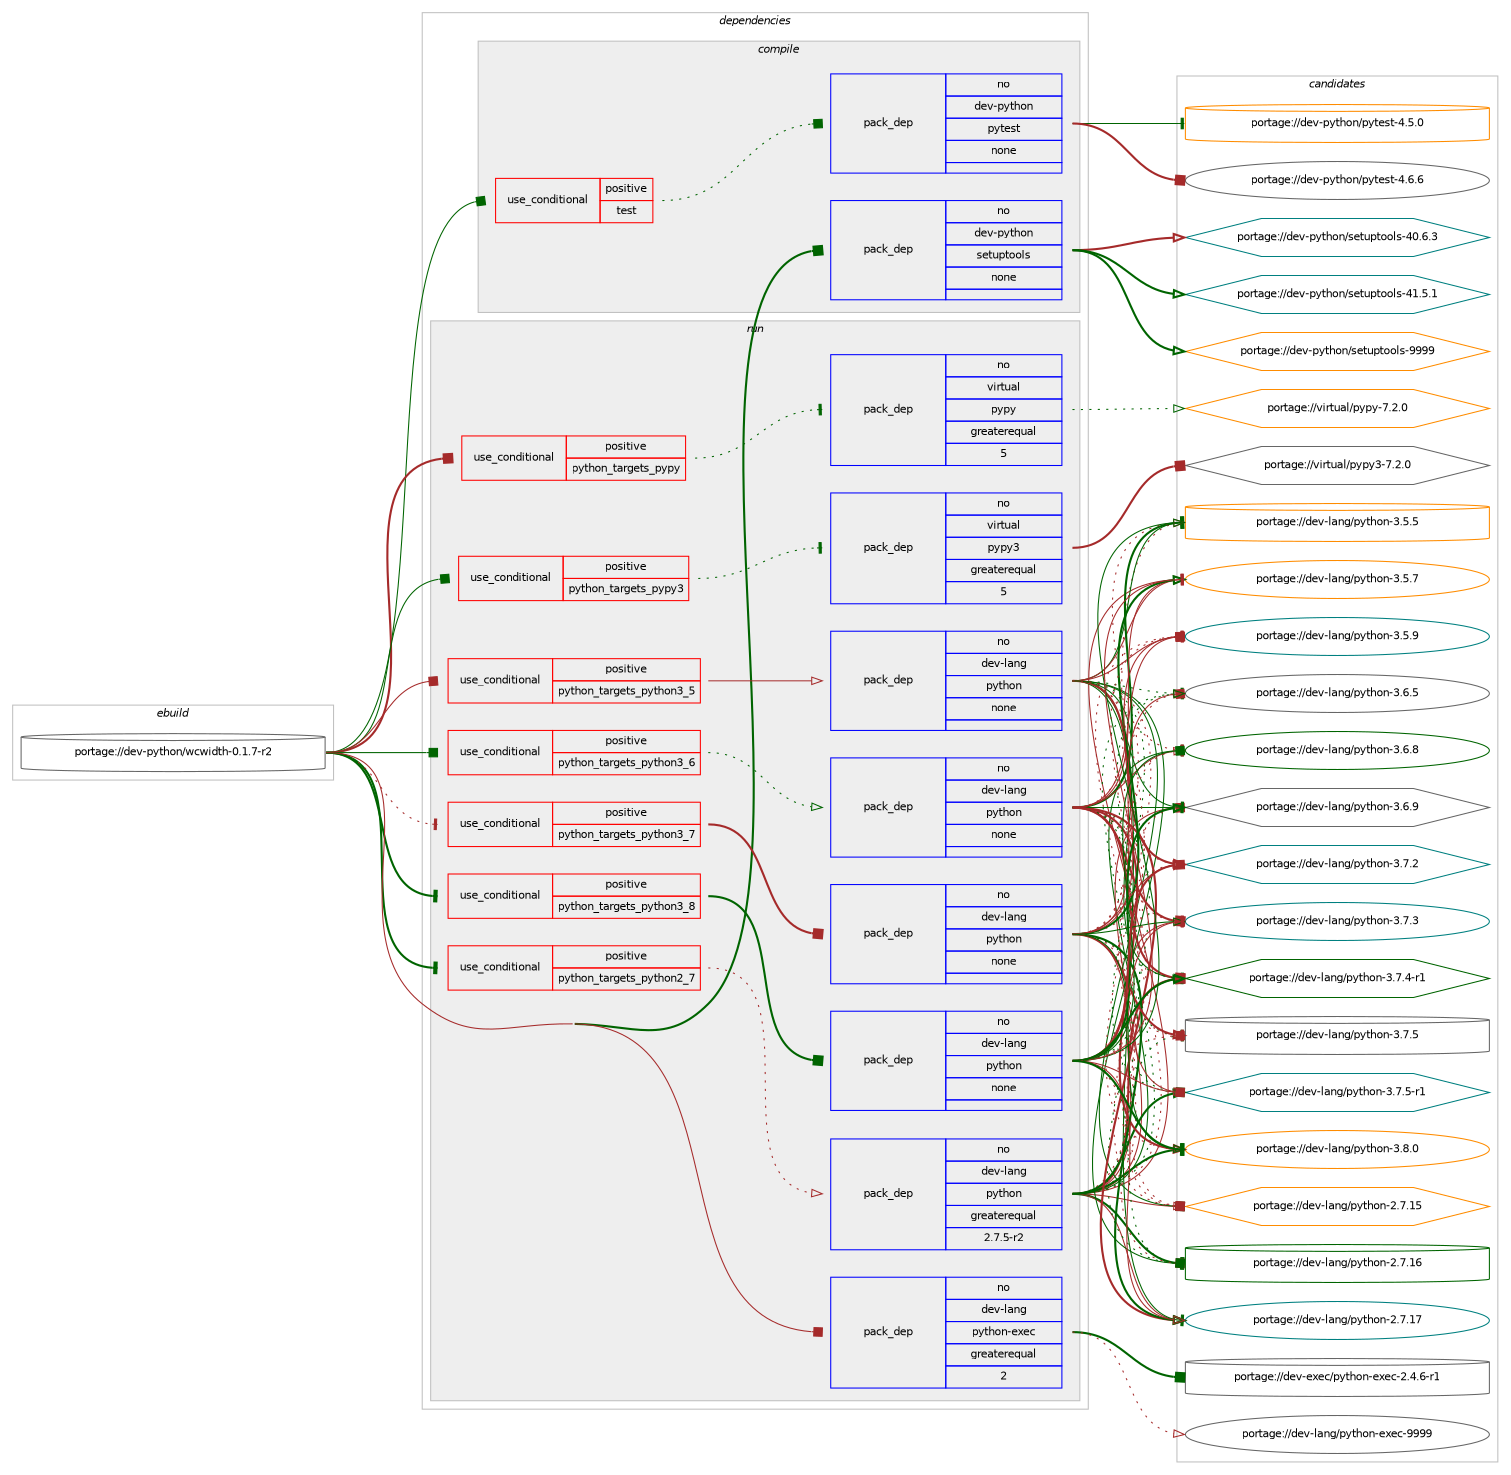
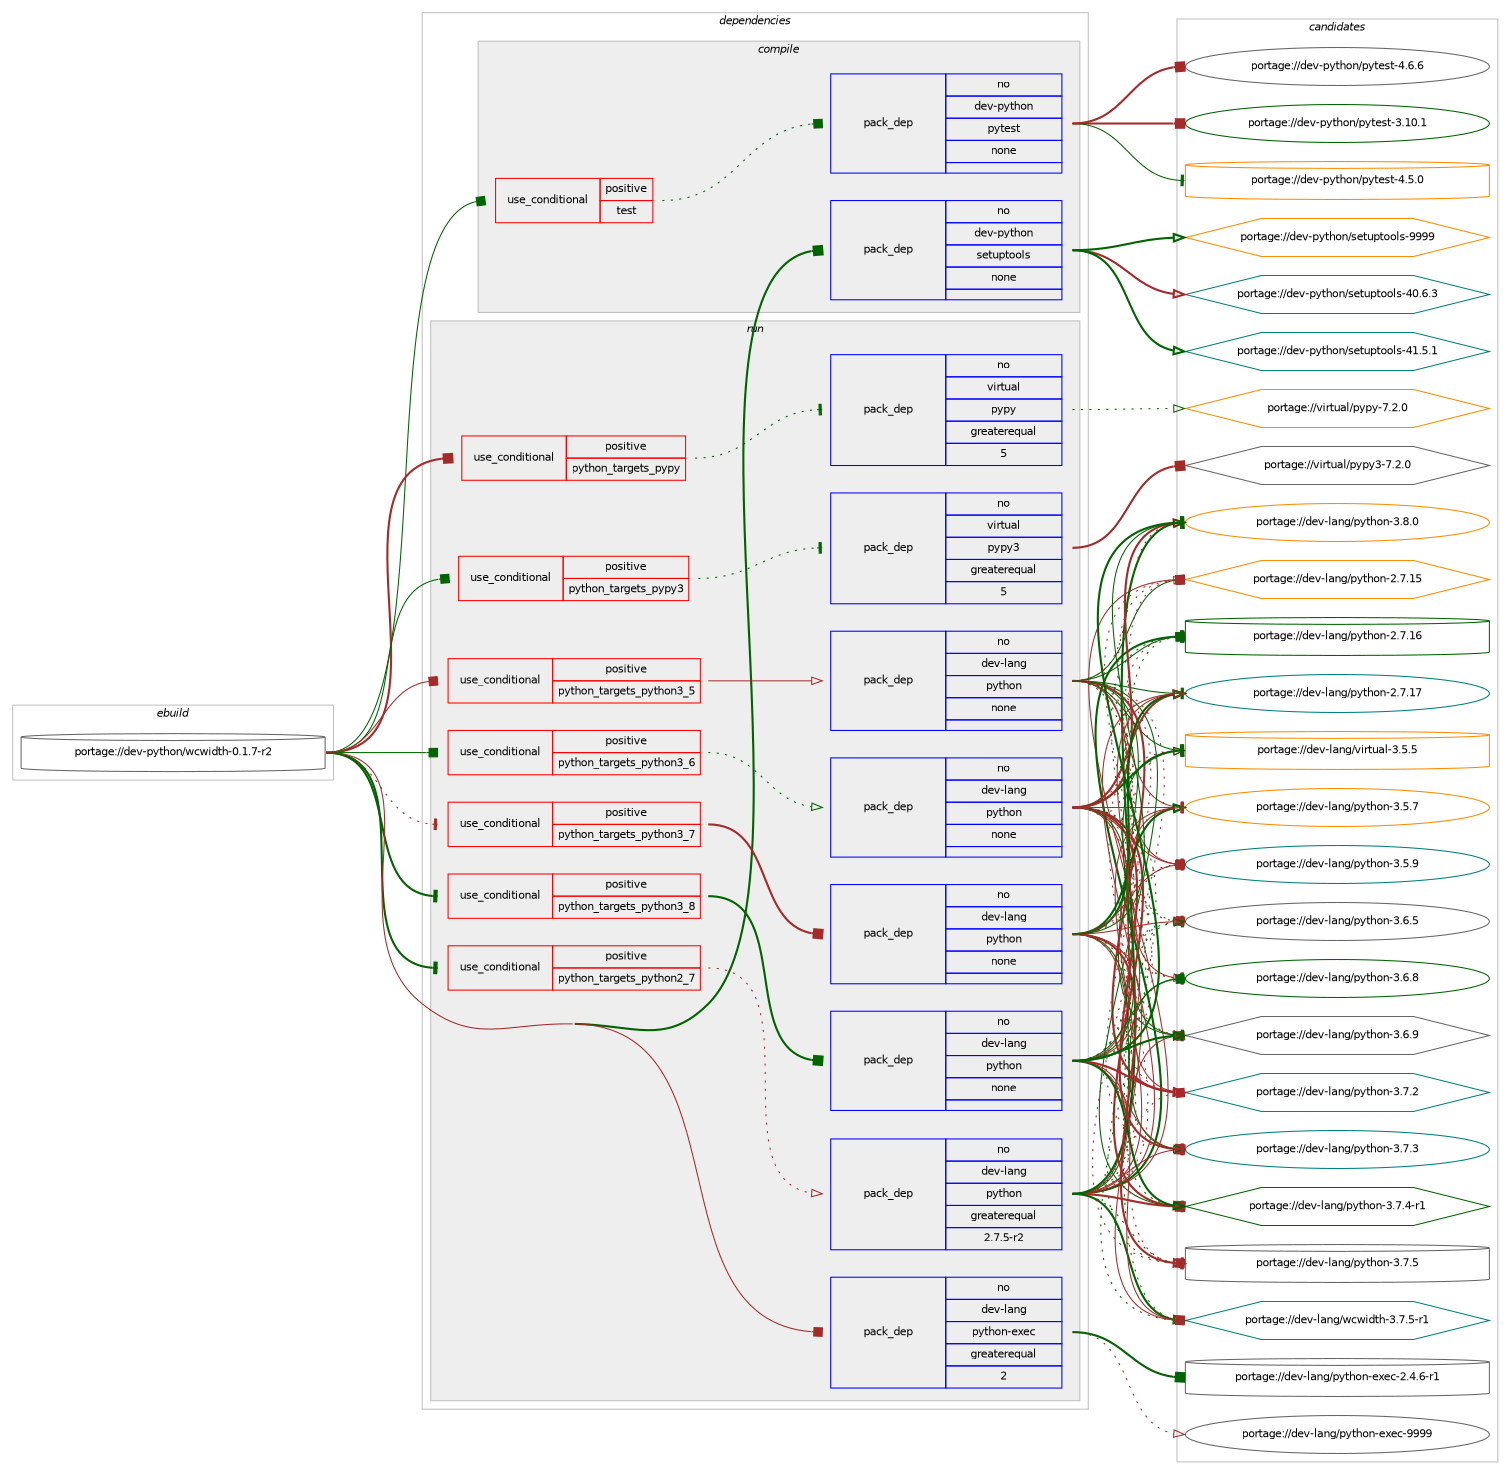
  digraph {
    compound=true
    concentrate=true
    fontname=Helvetica
    fontsize=10
    newrank=true
    rankdir=LR
    ranksep=1.5
    node [color=blue fontname=Helvetica fontsize=10 shape=none]
    edge [arrowhead=onormal color=brown headport=w style=solid tailport=e weight=100]
    n1 [color=gray40 label="portage://dev-python/wcwidth-0.1.7-r2" shape=cylinder width=4]
    n2 [label=<<TABLE BORDER="0" CELLBORDER="1" CELLSPACING="0" CELLPADDING="4" WIDTH="220"><TR><TD ROWSPAN="6" CELLPADDING="30">pack_dep</TD></TR><TR><TD WIDTH="110">no</TD></TR><TR><TD>dev-python</TD></TR><TR><TD>pytest</TD></TR><TR><TD>none</TD></TR><TR><TD></TD></TR></TABLE>>]
    n3 [color=red label=<<TABLE BORDER="0" CELLBORDER="1" CELLSPACING="0" CELLPADDING="4"><TR><TD ROWSPAN="3" CELLPADDING="10">use_conditional</TD></TR><TR><TD>positive</TD></TR><TR><TD>test</TD></TR></TABLE>>]
    n4 [label=<<TABLE BORDER="0" CELLBORDER="1" CELLSPACING="0" CELLPADDING="4" WIDTH="220"><TR><TD ROWSPAN="6" CELLPADDING="30">pack_dep</TD></TR><TR><TD WIDTH="110">no</TD></TR><TR><TD>dev-python</TD></TR><TR><TD>setuptools</TD></TR><TR><TD>none</TD></TR><TR><TD></TD></TR></TABLE>>]
    n5 [label=<<TABLE BORDER="0" CELLBORDER="1" CELLSPACING="0" CELLPADDING="4" WIDTH="220"><TR><TD ROWSPAN="6" CELLPADDING="30">pack_dep</TD></TR><TR><TD WIDTH="110">no</TD></TR><TR><TD>virtual</TD></TR><TR><TD>pypy</TD></TR><TR><TD>greaterequal</TD></TR><TR><TD>5</TD></TR></TABLE>>]
    n6 [color=red label=<<TABLE BORDER="0" CELLBORDER="1" CELLSPACING="0" CELLPADDING="4"><TR><TD ROWSPAN="3" CELLPADDING="10">use_conditional</TD></TR><TR><TD>positive</TD></TR><TR><TD>python_targets_pypy</TD></TR></TABLE>>]
    n7 [label=<<TABLE BORDER="0" CELLBORDER="1" CELLSPACING="0" CELLPADDING="4" WIDTH="220"><TR><TD ROWSPAN="6" CELLPADDING="30">pack_dep</TD></TR><TR><TD WIDTH="110">no</TD></TR><TR><TD>virtual</TD></TR><TR><TD>pypy3</TD></TR><TR><TD>greaterequal</TD></TR><TR><TD>5</TD></TR></TABLE>>]
    n8 [color=red label=<<TABLE BORDER="0" CELLBORDER="1" CELLSPACING="0" CELLPADDING="4"><TR><TD ROWSPAN="3" CELLPADDING="10">use_conditional</TD></TR><TR><TD>positive</TD></TR><TR><TD>python_targets_pypy3</TD></TR></TABLE>>]
    n9 [label=<<TABLE BORDER="0" CELLBORDER="1" CELLSPACING="0" CELLPADDING="4" WIDTH="220"><TR><TD ROWSPAN="6" CELLPADDING="30">pack_dep</TD></TR><TR><TD WIDTH="110">no</TD></TR><TR><TD>dev-lang</TD></TR><TR><TD>python</TD></TR><TR><TD>greaterequal</TD></TR><TR><TD>2.7.5-r2</TD></TR></TABLE>>]
    n10 [color=red label=<<TABLE BORDER="0" CELLBORDER="1" CELLSPACING="0" CELLPADDING="4"><TR><TD ROWSPAN="3" CELLPADDING="10">use_conditional</TD></TR><TR><TD>positive</TD></TR><TR><TD>python_targets_python2_7</TD></TR></TABLE>>]
    n11 [label=<<TABLE BORDER="0" CELLBORDER="1" CELLSPACING="0" CELLPADDING="4" WIDTH="220"><TR><TD ROWSPAN="6" CELLPADDING="30">pack_dep</TD></TR><TR><TD WIDTH="110">no</TD></TR><TR><TD>dev-lang</TD></TR><TR><TD>python</TD></TR><TR><TD>none</TD></TR><TR><TD></TD></TR></TABLE>>]
    n12 [color=red label=<<TABLE BORDER="0" CELLBORDER="1" CELLSPACING="0" CELLPADDING="4"><TR><TD ROWSPAN="3" CELLPADDING="10">use_conditional</TD></TR><TR><TD>positive</TD></TR><TR><TD>python_targets_python3_5</TD></TR></TABLE>>]
    n13 [label=<<TABLE BORDER="0" CELLBORDER="1" CELLSPACING="0" CELLPADDING="4" WIDTH="220"><TR><TD ROWSPAN="6" CELLPADDING="30">pack_dep</TD></TR><TR><TD WIDTH="110">no</TD></TR><TR><TD>dev-lang</TD></TR><TR><TD>python</TD></TR><TR><TD>none</TD></TR><TR><TD></TD></TR></TABLE>>]
    n14 [color=red label=<<TABLE BORDER="0" CELLBORDER="1" CELLSPACING="0" CELLPADDING="4"><TR><TD ROWSPAN="3" CELLPADDING="10">use_conditional</TD></TR><TR><TD>positive</TD></TR><TR><TD>python_targets_python3_6</TD></TR></TABLE>>]
    n15 [label=<<TABLE BORDER="0" CELLBORDER="1" CELLSPACING="0" CELLPADDING="4" WIDTH="220"><TR><TD ROWSPAN="6" CELLPADDING="30">pack_dep</TD></TR><TR><TD WIDTH="110">no</TD></TR><TR><TD>dev-lang</TD></TR><TR><TD>python</TD></TR><TR><TD>none</TD></TR><TR><TD></TD></TR></TABLE>>]
    n16 [color=red label=<<TABLE BORDER="0" CELLBORDER="1" CELLSPACING="0" CELLPADDING="4"><TR><TD ROWSPAN="3" CELLPADDING="10">use_conditional</TD></TR><TR><TD>positive</TD></TR><TR><TD>python_targets_python3_7</TD></TR></TABLE>>]
    n17 [label=<<TABLE BORDER="0" CELLBORDER="1" CELLSPACING="0" CELLPADDING="4" WIDTH="220"><TR><TD ROWSPAN="6" CELLPADDING="30">pack_dep</TD></TR><TR><TD WIDTH="110">no</TD></TR><TR><TD>dev-lang</TD></TR><TR><TD>python</TD></TR><TR><TD>none</TD></TR><TR><TD></TD></TR></TABLE>>]
    n18 [color=red label=<<TABLE BORDER="0" CELLBORDER="1" CELLSPACING="0" CELLPADDING="4"><TR><TD ROWSPAN="3" CELLPADDING="10">use_conditional</TD></TR><TR><TD>positive</TD></TR><TR><TD>python_targets_python3_8</TD></TR></TABLE>>]
    n19 [label=<<TABLE BORDER="0" CELLBORDER="1" CELLSPACING="0" CELLPADDING="4" WIDTH="220"><TR><TD ROWSPAN="6" CELLPADDING="30">pack_dep</TD></TR><TR><TD WIDTH="110">no</TD></TR><TR><TD>dev-lang</TD></TR><TR><TD>python-exec</TD></TR><TR><TD>greaterequal</TD></TR><TR><TD>2</TD></TR></TABLE>>]
+   n20 [color=darkgreen label="portage://dev-python/pytest-3.10.1" shape=ellipse width=4]
    n21 [color=darkorange label="portage://dev-python/pytest-4.5.0" shape=cylinder width=4]
    n22 [color=gray40 label="portage://dev-python/pytest-4.6.6" shape=ellipse width=4]
    n23 [color=teal label="portage://dev-python/setuptools-40.6.3" shape=hexagon width=4]
    n24 [color=teal label="portage://dev-python/setuptools-41.5.1" shape=hexagon width=4]
    n25 [color=darkorange label="portage://dev-python/setuptools-9999" shape=hexagon width=4]
    n26 [color=darkorange label="portage://virtual/pypy-7.2.0" shape=hexagon width=4]
    n27 [color=gray40 label="portage://virtual/pypy3-7.2.0" shape=hexagon width=4]
    n28 [color=darkorange label="portage://dev-lang/python-2.7.15" shape=hexagon width=4]
    n29 [color=darkgreen label="portage://dev-lang/python-2.7.16" shape=cylinder width=4]
    n30 [color=teal label="portage://dev-lang/python-2.7.17" shape=ellipse width=4]
-   n31 [color=darkorange label="portage://dev-lang/python-3.5.5" shape=cylinder width=4]
+   n31 [color=darkorange label="portage://dev-lang/virtual-3.5.5" shape=cylinder width=4]
    n32 [color=darkorange label="portage://dev-lang/python-3.5.7" shape=ellipse width=4]
    n33 [color=teal label="portage://dev-lang/python-3.5.9" shape=ellipse width=4]
    n34 [color=gray40 label="portage://dev-lang/python-3.6.5" shape=ellipse width=4]
    n35 [color=darkgreen label="portage://dev-lang/python-3.6.8" shape=ellipse width=4]
    n36 [color=gray40 label="portage://dev-lang/python-3.6.9" shape=hexagon width=4]
    n37 [color=teal label="portage://dev-lang/python-3.7.2" shape=hexagon width=4]
    n38 [color=teal label="portage://dev-lang/python-3.7.3" shape=ellipse width=4]
    n39 [color=darkgreen label="portage://dev-lang/python-3.7.4-r1" shape=hexagon width=4]
    n40 [color=gray40 label="portage://dev-lang/python-3.7.5" shape=cylinder width=4]
-   n41 [color=teal label="portage://dev-lang/python-3.7.5-r1" shape=hexagon width=4]
+   n41 [color=teal label="portage://dev-lang/wcwidth-3.7.5-r1" shape=hexagon width=4]
    n42 [color=darkorange label="portage://dev-lang/python-3.8.0" shape=ellipse width=4]
-   n43 [color=gray40 label="portage://dev-exec/python-exec-2.4.6-r1" shape=cylinder width=4]
+   n43 [color=gray40 label="portage://dev-lang/python-exec-2.4.6-r1" shape=cylinder width=4]
    n44 [color=gray40 label="portage://dev-lang/python-exec-9999" shape=ellipse width=4]
    subgraph cluster_1 {
      color=gray
      label=<<i>ebuild</i>>
      rank=same
      n1
    }
    subgraph cluster_2 {
      color=gray
      label=<<i>dependencies</i>>
      subgraph cluster_3 {
        color=gray
        fillcolor="#eeeeee"
        label=<<i>compile</i>>
        style=filled
        subgraph sub_4 {
          color=gray
          fillcolor="#eeeeee"
          label=<<i>compile</i>>
          style=filled
          n3
          subgraph sub_5 {
            color=gray
            fillcolor="#eeeeee"
            label=<<i>compile</i>>
            style=filled
            n2
          }
        }
        subgraph sub_6 {
          color=gray
          fillcolor="#eeeeee"
          label=<<i>compile</i>>
          style=filled
          n4
        }
      }
      subgraph cluster_7 {
        color=gray
        fillcolor="#eeeeee"
        label=<<i>compile and run</i>>
        style=filled
      }
      subgraph cluster_8 {
        color=gray
        fillcolor="#eeeeee"
        label=<<i>run</i>>
        style=filled
        subgraph sub_9 {
          color=gray
          fillcolor="#eeeeee"
          label=<<i>run</i>>
          style=filled
          n6
          subgraph sub_10 {
            color=gray
            fillcolor="#eeeeee"
            label=<<i>run</i>>
            style=filled
            n5
          }
        }
        subgraph sub_11 {
          color=gray
          fillcolor="#eeeeee"
          label=<<i>run</i>>
          style=filled
          n8
          subgraph sub_12 {
            color=gray
            fillcolor="#eeeeee"
            label=<<i>run</i>>
            style=filled
            n7
          }
        }
        subgraph sub_13 {
          color=gray
          fillcolor="#eeeeee"
          label=<<i>run</i>>
          style=filled
          n10
          subgraph sub_14 {
            color=gray
            fillcolor="#eeeeee"
            label=<<i>run</i>>
            style=filled
            n9
          }
        }
        subgraph sub_15 {
          color=gray
          fillcolor="#eeeeee"
          label=<<i>run</i>>
          style=filled
          n12
          subgraph sub_16 {
            color=gray
            fillcolor="#eeeeee"
            label=<<i>run</i>>
            style=filled
            n11
          }
        }
        subgraph sub_17 {
          color=gray
          fillcolor="#eeeeee"
          label=<<i>run</i>>
          style=filled
          n14
          subgraph sub_18 {
            color=gray
            fillcolor="#eeeeee"
            label=<<i>run</i>>
            style=filled
            n13
          }
        }
        subgraph sub_19 {
          color=gray
          fillcolor="#eeeeee"
          label=<<i>run</i>>
          style=filled
          n16
          subgraph sub_20 {
            color=gray
            fillcolor="#eeeeee"
            label=<<i>run</i>>
            style=filled
            n15
          }
        }
        subgraph sub_21 {
          color=gray
          fillcolor="#eeeeee"
          label=<<i>run</i>>
          style=filled
          n18
          subgraph sub_22 {
            color=gray
            fillcolor="#eeeeee"
            label=<<i>run</i>>
            style=filled
            n17
          }
        }
        subgraph sub_23 {
          color=gray
          fillcolor="#eeeeee"
          label=<<i>run</i>>
          style=filled
          n19
        }
      }
    }
    subgraph cluster_24 {
      color=gray
      label=<<i>candidates</i>>
      rank=same
      subgraph sub_25 {
        color=black
        label=<<i>candidates</i>>
        nodesep=1
        rank=same
+       n20
        n21
        n22
      }
      subgraph sub_26 {
        color=black
        label=<<i>candidates</i>>
        nodesep=1
        rank=same
        n23
        n24
        n25
      }
      subgraph sub_27 {
        color=black
        label=<<i>candidates</i>>
        nodesep=1
        rank=same
        n26
      }
      subgraph sub_28 {
        color=black
        label=<<i>candidates</i>>
        nodesep=1
        rank=same
        n27
      }
      subgraph sub_29 {
        color=black
        label=<<i>candidates</i>>
        nodesep=1
        rank=same
        n28
        n29
        n30
        n31
        n32
        n33
        n34
        n35
        n36
        n37
        n38
        n39
        n40
        n41
        n42
      }
      subgraph sub_30 {
        color=black
        label=<<i>candidates</i>>
        nodesep=1
        rank=same
        n28
        n29
        n30
        n31
        n32
        n33
        n34
        n35
        n36
        n37
        n38
        n39
        n40
        n41
        n42
      }
      subgraph sub_31 {
        color=black
        label=<<i>candidates</i>>
        nodesep=1
        rank=same
        n28
        n29
        n30
        n31
        n32
        n33
        n34
        n35
        n36
        n37
        n38
        n39
        n40
        n41
        n42
      }
      subgraph sub_32 {
        color=black
        label=<<i>candidates</i>>
        nodesep=1
        rank=same
        n28
        n29
        n30
        n31
        n32
        n33
        n34
        n35
        n36
        n37
        n38
        n39
        n40
        n41
        n42
      }
      subgraph sub_33 {
        color=black
        label=<<i>candidates</i>>
        nodesep=1
        rank=same
        n28
        n29
        n30
        n31
        n32
        n33
        n34
        n35
        n36
        n37
        n38
        n39
        n40
        n41
        n42
      }
      subgraph sub_34 {
        color=black
        label=<<i>candidates</i>>
        nodesep=1
        rank=same
        n43
        n44
      }
    }
    n1 -> n3 [arrowhead=box color=darkgreen weight=20]
    n1 -> n4 [arrowhead=box color=darkgreen style=bold weight=20]
    n1 -> n6 [arrowhead=box style=bold weight=20]
    n1 -> n8 [arrowhead=box color=darkgreen weight=20]
    n1 -> n10 [arrowhead=tee color=darkgreen style=bold weight=20]
    n1 -> n12 [arrowhead=box weight=20]
    n1 -> n14 [arrowhead=box color=darkgreen weight=20]
    n1 -> n16 [arrowhead=tee style=dotted weight=20]
    n1 -> n18 [arrowhead=tee color=darkgreen style=bold weight=20]
    n1 -> n19 [arrowhead=box weight=20]
+   n2 -> n20 [arrowhead=box style=bold]
    n2 -> n21 [arrowhead=tee color=darkgreen]
    n2 -> n22 [arrowhead=box style=bold]
    n3 -> n2 [arrowhead=box color=darkgreen style=dotted weight=20]
    n4 -> n23 [style=bold]
    n4 -> n24 [color=darkgreen style=bold]
    n4 -> n25 [color=darkgreen style=bold]
    n5 -> n26 [color=darkgreen style=dotted]
    n6 -> n5 [arrowhead=tee color=darkgreen style=dotted weight=20]
    n7 -> n27 [arrowhead=box style=bold]
    n8 -> n7 [arrowhead=tee color=darkgreen style=dotted weight=20]
    n9 -> n28 [arrowhead=box]
    n9 -> n29 [arrowhead=tee color=darkgreen style=bold]
    n9 -> n30
    n9 -> n31 [arrowhead=tee style=dotted]
    n9 -> n32
    n9 -> n33 [arrowhead=box style=dotted]
    n9 -> n34 [arrowhead=tee color=darkgreen style=dotted]
    n9 -> n35 [arrowhead=tee color=darkgreen]
    n9 -> n36 [arrowhead=box]
    n9 -> n37 [arrowhead=box style=dotted]
    n9 -> n38
    n9 -> n39 [arrowhead=box style=bold]
    n9 -> n40 [arrowhead=tee color=darkgreen style=dotted]
    n9 -> n41 [color=darkgreen style=bold]
    n9 -> n42 [arrowhead=tee color=darkgreen style=bold]
    n10 -> n9 [style=dotted weight=20]
    n11 -> n28 [arrowhead=box color=darkgreen]
    n11 -> n29 [arrowhead=tee color=darkgreen]
    n11 -> n30 [arrowhead=tee color=darkgreen]
    n11 -> n31 [arrowhead=tee color=darkgreen]
    n11 -> n32 [arrowhead=tee]
    n11 -> n33 [arrowhead=tee]
    n11 -> n34 [color=darkgreen style=dotted]
    n11 -> n35 [arrowhead=tee style=dotted]
    n11 -> n36 [arrowhead=tee color=darkgreen]
    n11 -> n37 [style=bold]
    n11 -> n38 [arrowhead=tee style=dotted]
    n11 -> n39 [arrowhead=tee color=darkgreen]
    n11 -> n40 [arrowhead=tee style=dotted]
    n11 -> n41 [color=darkgreen style=dotted]
    n11 -> n42 [style=dotted]
    n12 -> n11 [weight=20]
    n13 -> n28 [style=dotted]
    n13 -> n29 [arrowhead=tee color=darkgreen style=dotted]
    n13 -> n30 [style=bold]
    n13 -> n31 [arrowhead=tee color=darkgreen style=bold]
    n13 -> n32
    n13 -> n33 [arrowhead=box]
    n13 -> n34 [arrowhead=box style=dotted]
    n13 -> n35
    n13 -> n36 [color=darkgreen]
    n13 -> n37 [style=dotted]
    n13 -> n38 [arrowhead=box style=bold]
    n13 -> n39 [arrowhead=box style=bold]
    n13 -> n40 [color=darkgreen style=dotted]
    n13 -> n41 [arrowhead=box color=darkgreen style=dotted]
    n13 -> n42 [style=bold]
    n14 -> n13 [color=darkgreen style=dotted weight=20]
    n15 -> n28 [arrowhead=box style=dotted]
    n15 -> n29 [arrowhead=box style=dotted]
    n15 -> n30 [color=darkgreen style=bold]
    n15 -> n31 [style=dotted]
    n15 -> n32 [color=darkgreen style=bold]
    n15 -> n33 [arrowhead=box]
    n15 -> n34
    n15 -> n35 [arrowhead=tee style=dotted]
    n15 -> n36 [style=dotted]
    n15 -> n37
    n15 -> n38 [color=darkgreen]
    n15 -> n39 [color=darkgreen style=dotted]
    n15 -> n40 [style=bold]
    n15 -> n41
    n15 -> n42 [color=darkgreen]
    n16 -> n15 [arrowhead=box style=bold weight=20]
    n17 -> n28 [arrowhead=box style=dotted]
    n17 -> n29 [arrowhead=box color=darkgreen style=dotted]
    n17 -> n30
    n17 -> n31 [color=darkgreen]
    n17 -> n32 [arrowhead=tee]
    n17 -> n33 [arrowhead=tee style=dotted]
    n17 -> n34 [color=darkgreen style=dotted]
    n17 -> n35 [arrowhead=box color=darkgreen]
    n17 -> n36 [color=darkgreen style=bold]
    n17 -> n37 [style=bold]
    n17 -> n38 [arrowhead=tee]
    n17 -> n39 [color=darkgreen style=bold]
    n17 -> n40 [arrowhead=box style=dotted]
    n17 -> n41 [arrowhead=box]
    n17 -> n42 [arrowhead=tee color=darkgreen style=bold]
    n18 -> n17 [arrowhead=box color=darkgreen style=bold weight=20]
    n19 -> n43 [arrowhead=box color=darkgreen style=bold]
    n19 -> n44 [style=dotted]
  }
